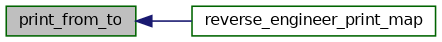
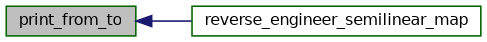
  digraph {
    rankdir=LR
    node [color=darkgreen fontname=Helvetica fontsize=10 shape=box style=filled]
    n1 [fillcolor=grey75 fontcolor=black height=0.2 label=print_from_to width=0.4]
-   n2 [fillcolor=white height=0.2 label=reverse_engineer_print_map width=0.4]
+   n2 [fillcolor=white height=0.2 label=reverse_engineer_semilinear_map width=0.4]
    n1 -> n2 [color=midnightblue dir=back fontname=Helvetica fontsize=10 labelfontname=Helvetica labelfontsize=10 style=solid]
  }
